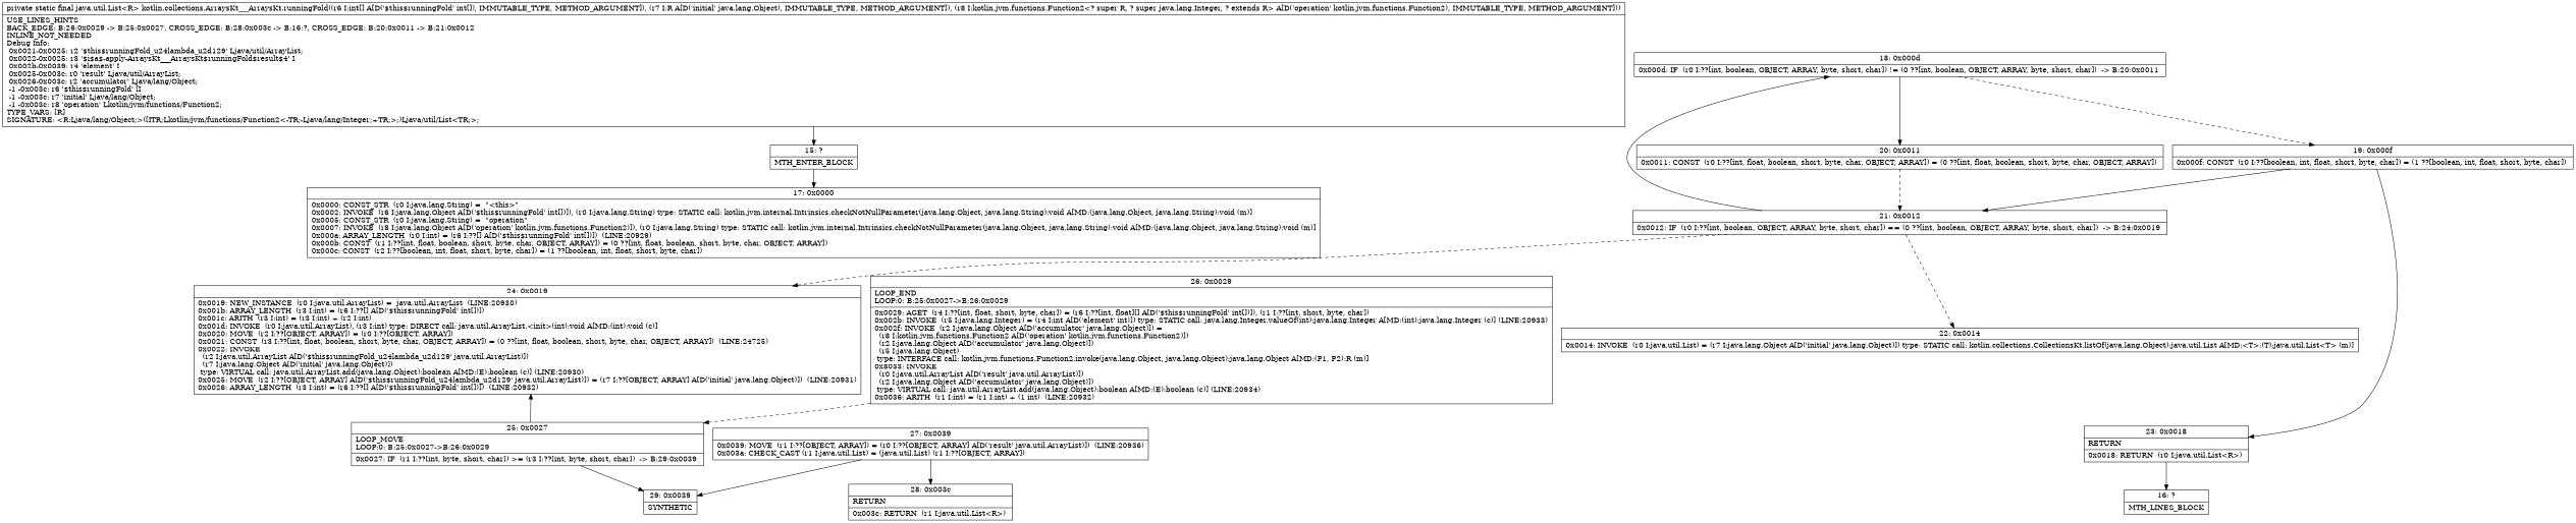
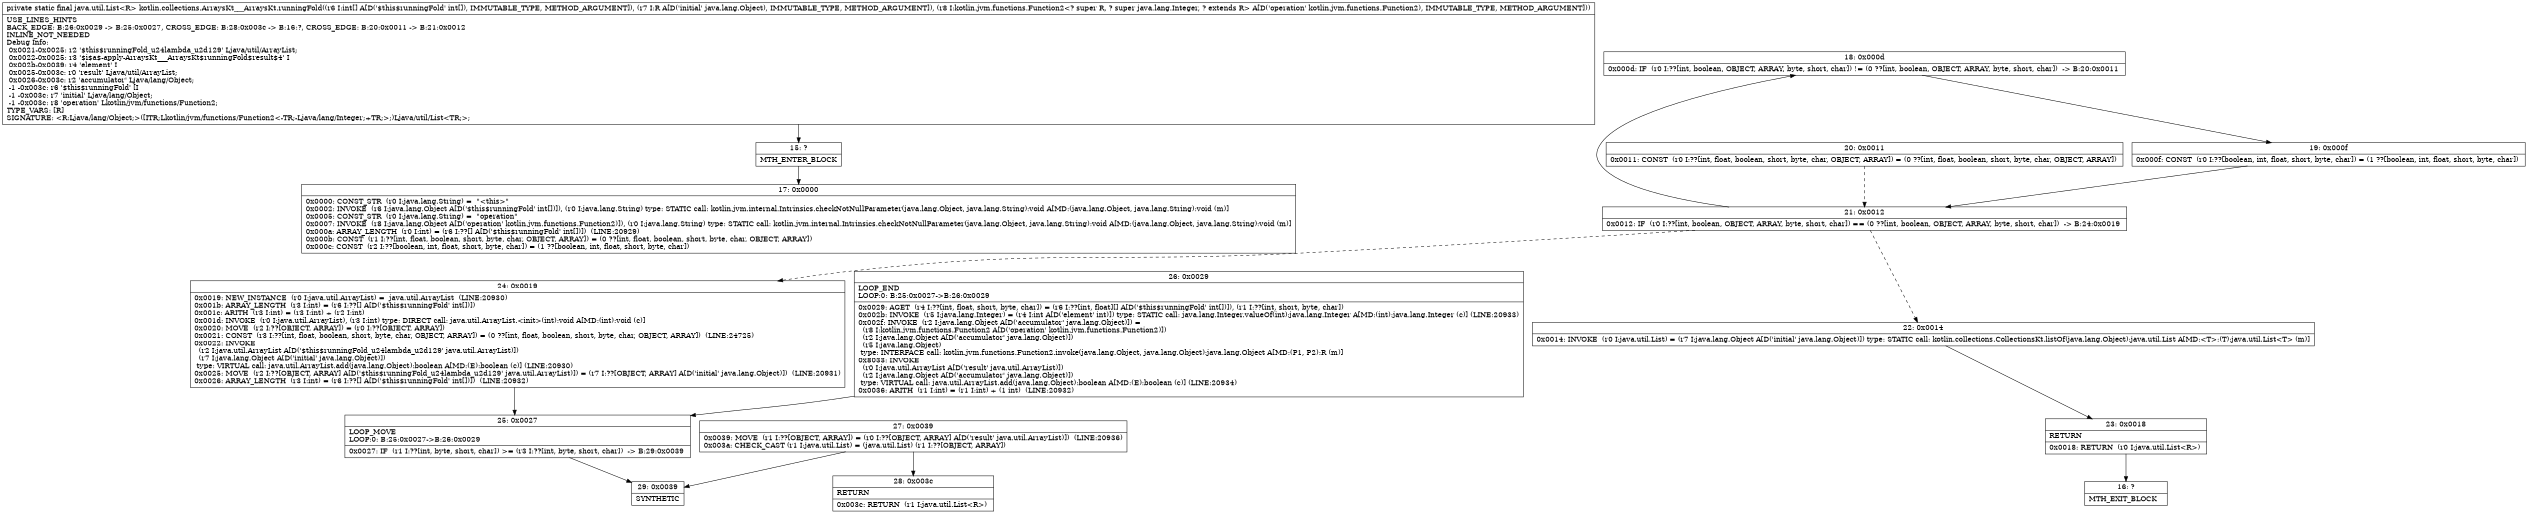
  digraph {
    node [shape=record]
    n1 [label="{15\:\ ?|MTH_ENTER_BLOCK\l}"]
    n2 [label="{17\:\ 0x0000|0x0000: CONST_STR  (r0 I:java.lang.String) =  \"\<this\>\" \l0x0002: INVOKE  (r6 I:java.lang.Object A[D('$this$runningFold' int[])]), (r0 I:java.lang.String) type: STATIC call: kotlin.jvm.internal.Intrinsics.checkNotNullParameter(java.lang.Object, java.lang.String):void A[MD:(java.lang.Object, java.lang.String):void (m)]\l0x0005: CONST_STR  (r0 I:java.lang.String) =  \"operation\" \l0x0007: INVOKE  (r8 I:java.lang.Object A[D('operation' kotlin.jvm.functions.Function2)]), (r0 I:java.lang.String) type: STATIC call: kotlin.jvm.internal.Intrinsics.checkNotNullParameter(java.lang.Object, java.lang.String):void A[MD:(java.lang.Object, java.lang.String):void (m)]\l0x000a: ARRAY_LENGTH  (r0 I:int) = (r6 I:??[] A[D('$this$runningFold' int[])])  (LINE:20929)\l0x000b: CONST  (r1 I:??[int, float, boolean, short, byte, char, OBJECT, ARRAY]) = (0 ??[int, float, boolean, short, byte, char, OBJECT, ARRAY]) \l0x000c: CONST  (r2 I:??[boolean, int, float, short, byte, char]) = (1 ??[boolean, int, float, short, byte, char]) \l}"]
    n3 [label="{18\:\ 0x000d|0x000d: IF  (r0 I:??[int, boolean, OBJECT, ARRAY, byte, short, char]) != (0 ??[int, boolean, OBJECT, ARRAY, byte, short, char])  \-\> B:20:0x0011 \l}"]
    n4 [label="{19\:\ 0x000f|0x000f: CONST  (r0 I:??[boolean, int, float, short, byte, char]) = (1 ??[boolean, int, float, short, byte, char]) \l}"]
    n5 [label="{20\:\ 0x0011|0x0011: CONST  (r0 I:??[int, float, boolean, short, byte, char, OBJECT, ARRAY]) = (0 ??[int, float, boolean, short, byte, char, OBJECT, ARRAY]) \l}"]
    n6 [label="{21\:\ 0x0012|0x0012: IF  (r0 I:??[int, boolean, OBJECT, ARRAY, byte, short, char]) == (0 ??[int, boolean, OBJECT, ARRAY, byte, short, char])  \-\> B:24:0x0019 \l}"]
    n7 [label="{22\:\ 0x0014|0x0014: INVOKE  (r0 I:java.util.List) = (r7 I:java.lang.Object A[D('initial' java.lang.Object)]) type: STATIC call: kotlin.collections.CollectionsKt.listOf(java.lang.Object):java.util.List A[MD:\<T\>:(T):java.util.List\<T\> (m)]\l}"]
    n8 [label="{24\:\ 0x0019|0x0019: NEW_INSTANCE  (r0 I:java.util.ArrayList) =  java.util.ArrayList  (LINE:20930)\l0x001b: ARRAY_LENGTH  (r3 I:int) = (r6 I:??[] A[D('$this$runningFold' int[])]) \l0x001c: ARITH  (r3 I:int) = (r3 I:int) + (r2 I:int) \l0x001d: INVOKE  (r0 I:java.util.ArrayList), (r3 I:int) type: DIRECT call: java.util.ArrayList.\<init\>(int):void A[MD:(int):void (c)]\l0x0020: MOVE  (r2 I:??[OBJECT, ARRAY]) = (r0 I:??[OBJECT, ARRAY]) \l0x0021: CONST  (r3 I:??[int, float, boolean, short, byte, char, OBJECT, ARRAY]) = (0 ??[int, float, boolean, short, byte, char, OBJECT, ARRAY])  (LINE:24725)\l0x0022: INVOKE  \l  (r2 I:java.util.ArrayList A[D('$this$runningFold_u24lambda_u2d129' java.util.ArrayList)])\l  (r7 I:java.lang.Object A[D('initial' java.lang.Object)])\l type: VIRTUAL call: java.util.ArrayList.add(java.lang.Object):boolean A[MD:(E):boolean (c)] (LINE:20930)\l0x0025: MOVE  (r2 I:??[OBJECT, ARRAY] A[D('$this$runningFold_u24lambda_u2d129' java.util.ArrayList)]) = (r7 I:??[OBJECT, ARRAY] A[D('initial' java.lang.Object)])  (LINE:20931)\l0x0026: ARRAY_LENGTH  (r3 I:int) = (r6 I:??[] A[D('$this$runningFold' int[])])  (LINE:20932)\l}"]
    n9 [label="{23\:\ 0x0018|RETURN\l|0x0018: RETURN  (r0 I:java.util.List\<R\>) \l}"]
    n10 [label="{25\:\ 0x0027|LOOP_MOVE\lLOOP:0: B:25:0x0027\-\>B:26:0x0029\l|0x0027: IF  (r1 I:??[int, byte, short, char]) \>= (r3 I:??[int, byte, short, char])  \-\> B:29:0x0039 \l}"]
-   n11 [label="{16\:\ ?|MTH_LINES_BLOCK\l}"]
+   n11 [label="{16\:\ ?|MTH_EXIT_BLOCK\l}"]
    n12 [label="{29\:\ 0x0039|SYNTHETIC\l}"]
    n13 [label="{26\:\ 0x0029|LOOP_END\lLOOP:0: B:25:0x0027\-\>B:26:0x0029\l|0x0029: AGET  (r4 I:??[int, float, short, byte, char]) = (r6 I:??[int, float][] A[D('$this$runningFold' int[])]), (r1 I:??[int, short, byte, char]) \l0x002b: INVOKE  (r5 I:java.lang.Integer) = (r4 I:int A[D('element' int)]) type: STATIC call: java.lang.Integer.valueOf(int):java.lang.Integer A[MD:(int):java.lang.Integer (c)] (LINE:20933)\l0x002f: INVOKE  (r2 I:java.lang.Object A[D('accumulator' java.lang.Object)]) = \l  (r8 I:kotlin.jvm.functions.Function2 A[D('operation' kotlin.jvm.functions.Function2)])\l  (r2 I:java.lang.Object A[D('accumulator' java.lang.Object)])\l  (r5 I:java.lang.Object)\l type: INTERFACE call: kotlin.jvm.functions.Function2.invoke(java.lang.Object, java.lang.Object):java.lang.Object A[MD:(P1, P2):R (m)]\l0x8033: INVOKE  \l  (r0 I:java.util.ArrayList A[D('result' java.util.ArrayList)])\l  (r2 I:java.lang.Object A[D('accumulator' java.lang.Object)])\l type: VIRTUAL call: java.util.ArrayList.add(java.lang.Object):boolean A[MD:(E):boolean (c)] (LINE:20934)\l0x0036: ARITH  (r1 I:int) = (r1 I:int) + (1 int)  (LINE:20932)\l}"]
    n14 [label="{27\:\ 0x0039|0x0039: MOVE  (r1 I:??[OBJECT, ARRAY]) = (r0 I:??[OBJECT, ARRAY] A[D('result' java.util.ArrayList)])  (LINE:20936)\l0x003a: CHECK_CAST (r1 I:java.util.List) = (java.util.List) (r1 I:??[OBJECT, ARRAY]) \l}"]
    n15 [label="{28\:\ 0x003c|RETURN\l|0x003c: RETURN  (r1 I:java.util.List\<R\>) \l}"]
    n16 [label="{private static final java.util.List\<R\> kotlin.collections.ArraysKt___ArraysKt.runningFold((r6 I:int[] A[D('$this$runningFold' int[]), IMMUTABLE_TYPE, METHOD_ARGUMENT]), (r7 I:R A[D('initial' java.lang.Object), IMMUTABLE_TYPE, METHOD_ARGUMENT]), (r8 I:kotlin.jvm.functions.Function2\<? super R, ? super java.lang.Integer, ? extends R\> A[D('operation' kotlin.jvm.functions.Function2), IMMUTABLE_TYPE, METHOD_ARGUMENT]))  | USE_LINES_HINTS\lBACK_EDGE: B:26:0x0029 \-\> B:25:0x0027, CROSS_EDGE: B:28:0x003c \-\> B:16:?, CROSS_EDGE: B:20:0x0011 \-\> B:21:0x0012\lINLINE_NOT_NEEDED\lDebug Info:\l  0x0021\-0x0025: r2 '$this$runningFold_u24lambda_u2d129' Ljava\/util\/ArrayList;\l  0x0022\-0x0025: r3 '$i$a$\-apply\-ArraysKt___ArraysKt$runningFold$result$4' I\l  0x002b\-0x0039: r4 'element' I\l  0x0025\-0x003c: r0 'result' Ljava\/util\/ArrayList;\l  0x0026\-0x003c: r2 'accumulator' Ljava\/lang\/Object;\l  \-1 \-0x003c: r6 '$this$runningFold' [I\l  \-1 \-0x003c: r7 'initial' Ljava\/lang\/Object;\l  \-1 \-0x003c: r8 'operation' Lkotlin\/jvm\/functions\/Function2;\lTYPE_VARS: [R]\lSIGNATURE: \<R:Ljava\/lang\/Object;\>([ITR;Lkotlin\/jvm\/functions\/Function2\<\-TR;\-Ljava\/lang\/Integer;+TR;\>;)Ljava\/util\/List\<TR;\>;\l}"]
    n1 -> n2
-   n3 -> n4 [style=dashed]
-   n3 -> n5
+   n3 -> n4 [style=solid]
    n4 -> n6
    n5 -> n6 [style=dashed]
    n6 -> n3
    n6 -> n7 [style=dashed]
    n6 -> n8 [style=dashed]
-   n4 -> n9
-   n10 -> n8
+   n7 -> n9
+   n8 -> n10
    n9 -> n11
    n10 -> n12
-   n13 -> n10 [style=dashed]
+   n13 -> n10
    n14 -> n12
    n14 -> n15
    n16 -> n1
  }
